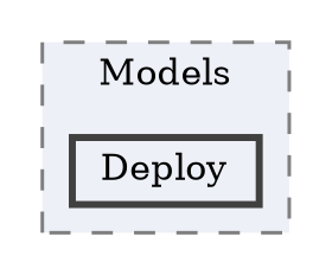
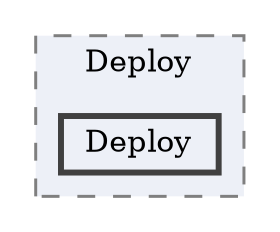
  digraph {
    compound=true
    fontname="DejaVu Serif"
    n1 [color=grey25 fillcolor="#edf0f7" fontname="DejaVu Serif" fontsize=10 height=0.2 label=Deploy shape=box style="filled,bold" width=0.4]
    subgraph cluster_1 {
      bgcolor="#edf0f7"
      fontsize=10
-     label=Models
+     label=Deploy
      pencolor=grey50
      style="filled,dashed"
      n1
    }
  }
